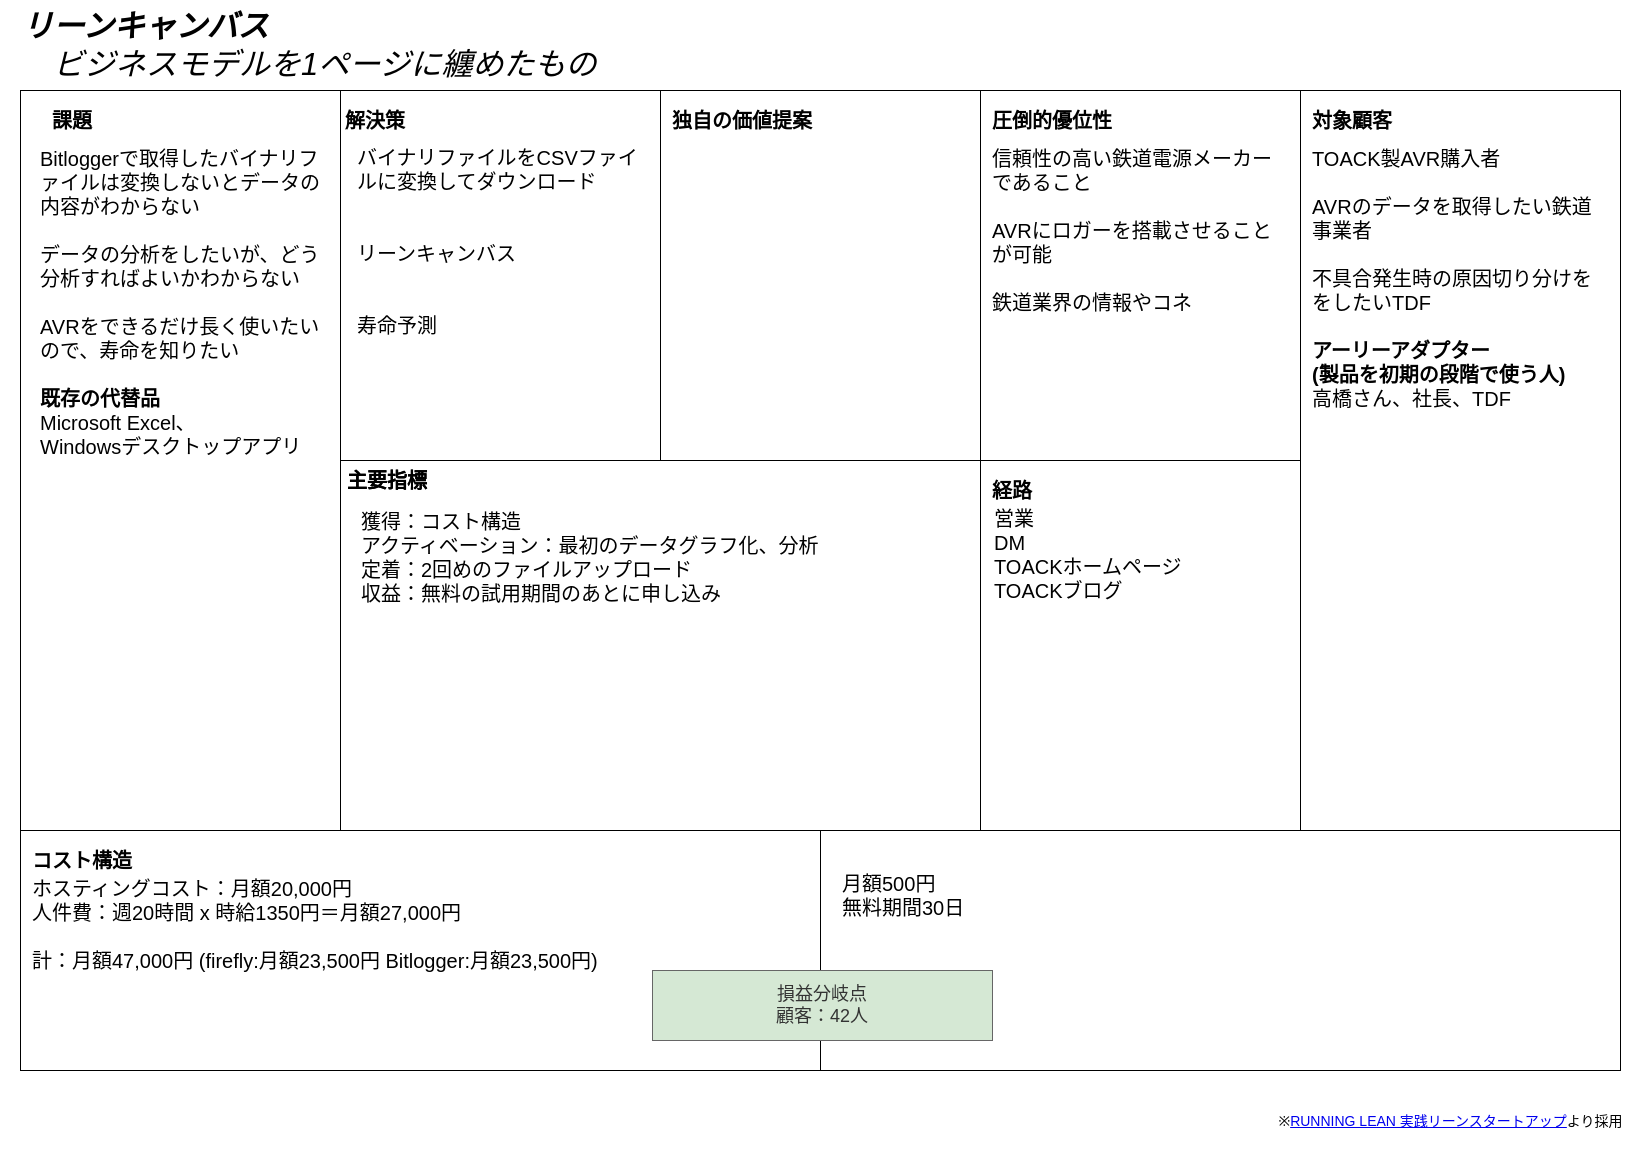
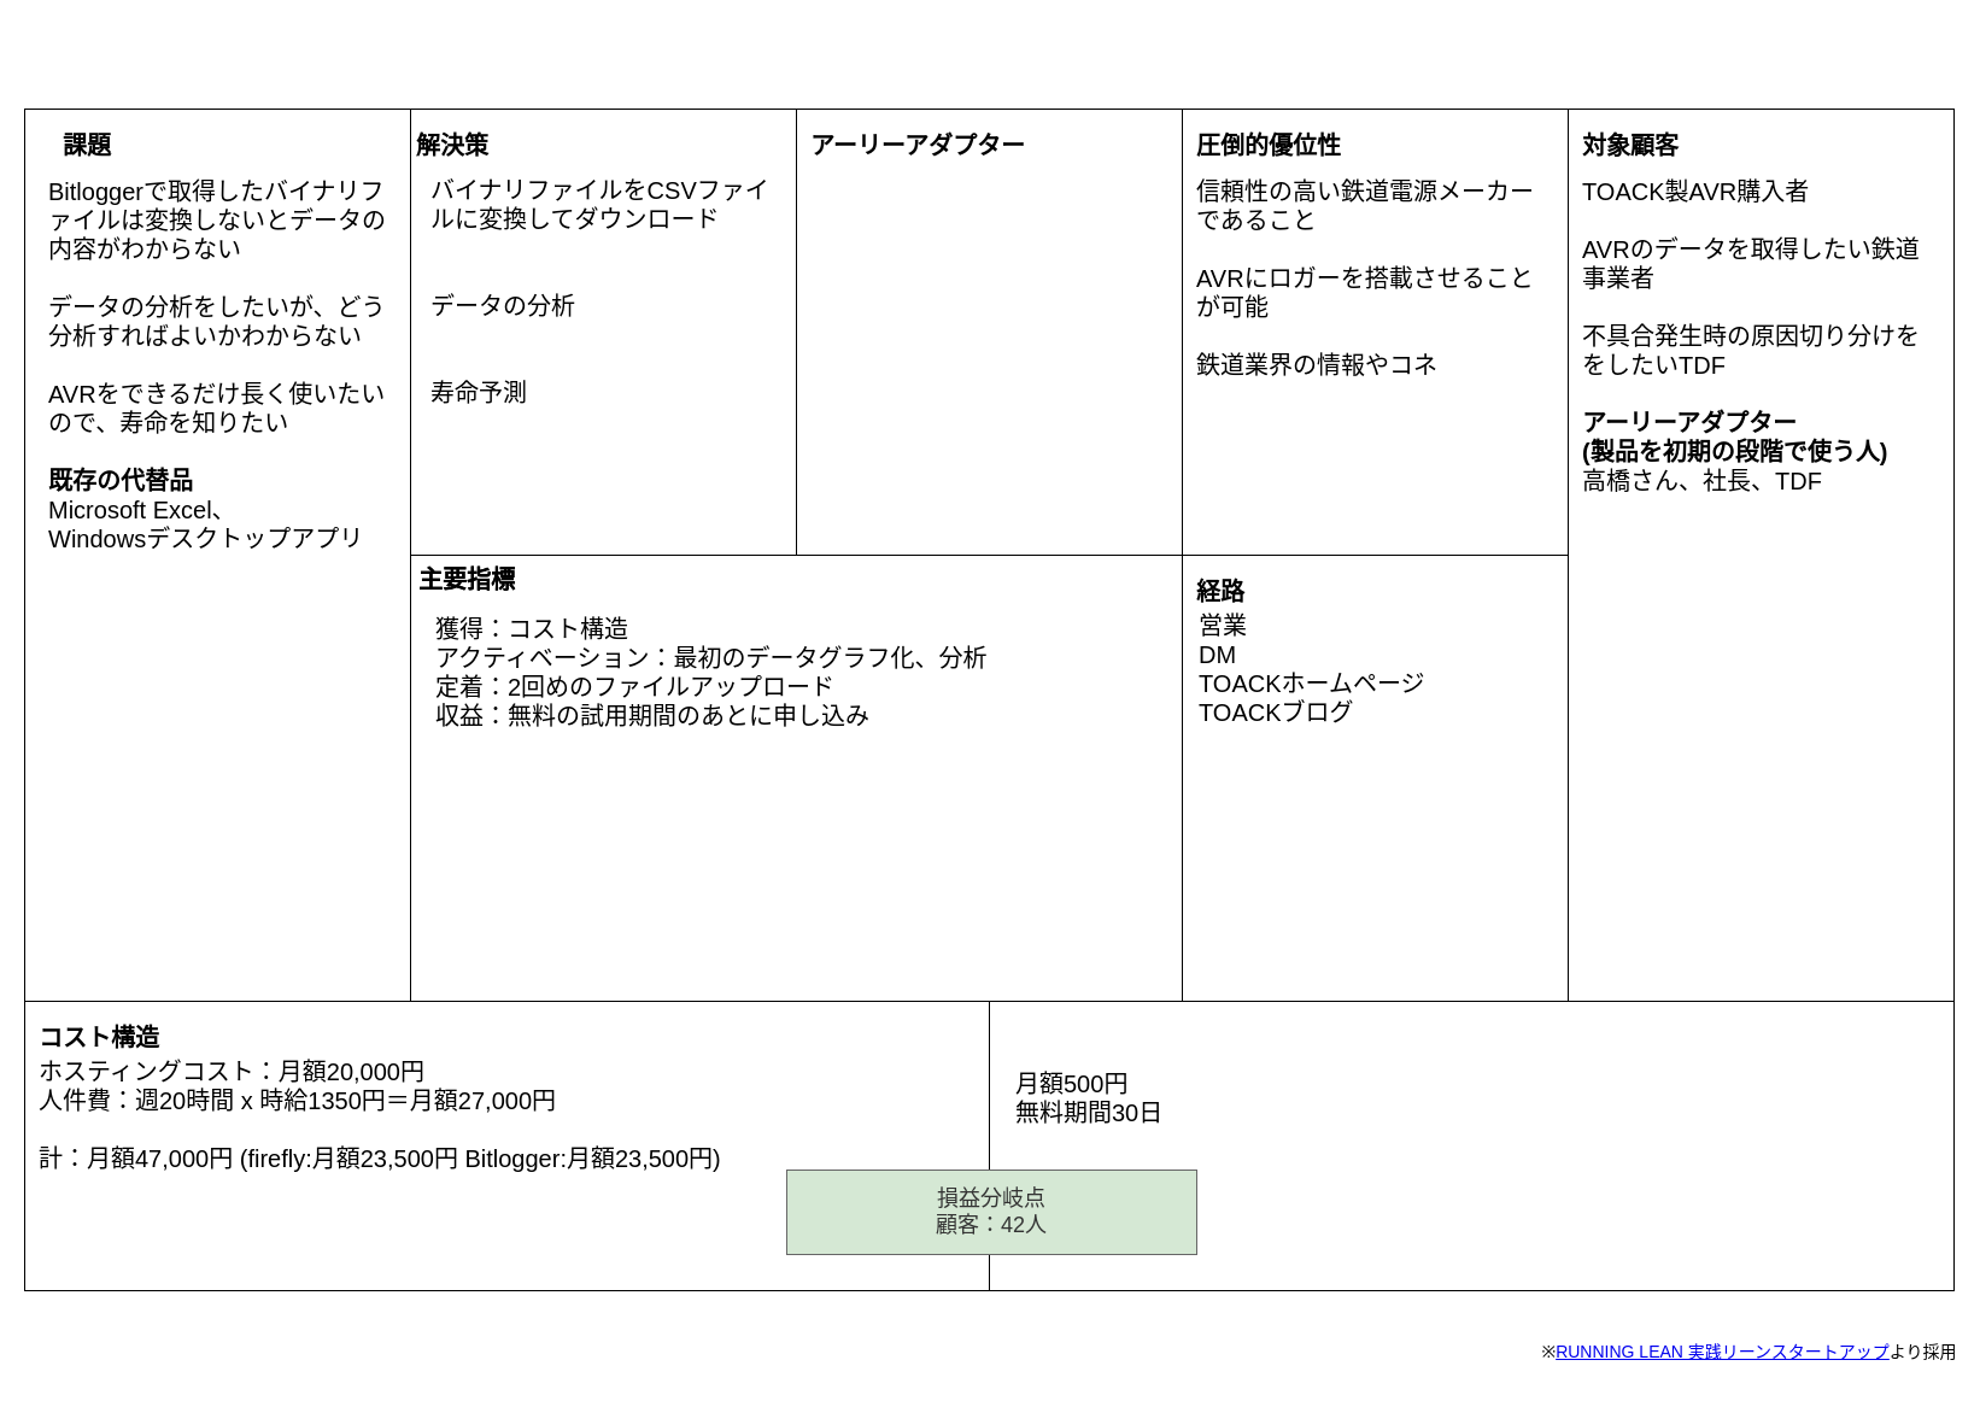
  <mxCell id="0" />
  <mxCell id="1" parent="0" />
  <mxCell id="2" value="" style="rounded=0;whiteSpace=wrap;html=1;" parent="1" vertex="1"><mxGeometry x="20" y="90" width="1600" height="980" as="geometry" /></mxCell>
  <mxCell id="3" value="" style="rounded=0;whiteSpace=wrap;html=1;" parent="1" vertex="1"><mxGeometry x="20" y="90" width="320" height="740" as="geometry" /></mxCell>
  <mxCell id="4" value="" style="rounded=0;whiteSpace=wrap;html=1;" parent="1" vertex="1"><mxGeometry x="340" y="90" width="320" height="370" as="geometry" /></mxCell>
  <mxCell id="5" value="" style="rounded=0;whiteSpace=wrap;html=1;" parent="1" vertex="1"><mxGeometry x="660" y="90" width="320" height="740" as="geometry" /></mxCell>
  <mxCell id="6" value="" style="rounded=0;whiteSpace=wrap;html=1;" parent="1" vertex="1"><mxGeometry x="980" y="90" width="320" height="370" as="geometry" /></mxCell>
  <mxCell id="7" value="" style="rounded=0;whiteSpace=wrap;html=1;" parent="1" vertex="1"><mxGeometry x="1300" y="90" width="320" height="740" as="geometry" /></mxCell>
  <mxCell id="8" value="" style="rounded=0;whiteSpace=wrap;html=1;" parent="1" vertex="1"><mxGeometry x="340" y="460" width="650" height="370" as="geometry" /></mxCell>
  <mxCell id="9" value="" style="rounded=0;whiteSpace=wrap;html=1;" parent="1" vertex="1"><mxGeometry x="980" y="460" width="320" height="370" as="geometry" /></mxCell>
  <mxCell id="10" value="" style="rounded=0;whiteSpace=wrap;html=1;" parent="1" vertex="1"><mxGeometry x="20" y="830" width="800" height="240" as="geometry" /></mxCell>
  <mxCell id="11" value="" style="rounded=0;whiteSpace=wrap;html=1;" parent="1" vertex="1"><mxGeometry x="820" y="830" width="800" height="240" as="geometry" /></mxCell>
  <mxCell id="12" value="課題" style="text;html=1;strokeColor=none;fillColor=none;align=center;verticalAlign=middle;whiteSpace=wrap;rounded=0;fontSize=20;fontStyle=1" parent="1" vertex="1"><mxGeometry x="42" y="110" width="60" height="20" as="geometry" /></mxCell>
  <mxCell id="13" value="解決策" style="text;html=1;strokeColor=none;fillColor=none;align=center;verticalAlign=middle;whiteSpace=wrap;rounded=0;fontSize=20;fontStyle=1" parent="1" vertex="1"><mxGeometry x="340" y="110" width="70" height="20" as="geometry" /></mxCell>
  <mxCell id="14" value="主要指標" style="text;html=1;strokeColor=none;fillColor=none;align=left;verticalAlign=middle;whiteSpace=wrap;rounded=0;fontSize=20;fontStyle=1" parent="1" vertex="1"><mxGeometry x="345" y="470" width="265" height="20" as="geometry" /></mxCell>
  <mxCell id="15" value="主要指標" style="text;html=1;strokeColor=none;fillColor=none;align=left;verticalAlign=middle;whiteSpace=wrap;rounded=0;fontSize=20;fontStyle=1" parent="1" vertex="1"><mxGeometry x="345" y="470" width="265" height="20" as="geometry" /></mxCell>
- <mxCell id="16" value="独自の価値提案" style="text;html=1;strokeColor=none;fillColor=none;align=left;verticalAlign=middle;whiteSpace=wrap;rounded=0;fontSize=20;fontStyle=1" parent="1" vertex="1"><mxGeometry x="670" y="110" width="265" height="20" as="geometry" /></mxCell>
+ <mxCell id="16" value="アーリーアダプター" style="text;html=1;strokeColor=none;fillColor=none;align=left;verticalAlign=middle;whiteSpace=wrap;rounded=0;fontSize=20;fontStyle=1" parent="1" vertex="1"><mxGeometry x="670" y="110" width="265" height="20" as="geometry" /></mxCell>
  <mxCell id="17" value="圧倒的優位性" style="text;html=1;strokeColor=none;fillColor=none;align=left;verticalAlign=middle;whiteSpace=wrap;rounded=0;fontSize=20;fontStyle=1" parent="1" vertex="1"><mxGeometry x="990" y="110" width="265" height="20" as="geometry" /></mxCell>
  <mxCell id="18" value="信頼性の高い鉄道電源メーカーであること&lt;br&gt;&lt;br&gt;AVRにロガーを搭載させることが可能&lt;br&gt;&lt;br&gt;鉄道業界の情報やコネ" style="text;html=1;strokeColor=none;fillColor=none;align=left;verticalAlign=top;whiteSpace=wrap;rounded=0;fontSize=20;" parent="1" vertex="1"><mxGeometry x="990" y="140" width="300" height="300" as="geometry" /></mxCell>
  <mxCell id="19" value="対象顧客" style="text;html=1;strokeColor=none;fillColor=none;align=left;verticalAlign=middle;whiteSpace=wrap;rounded=0;fontSize=20;fontStyle=1" parent="1" vertex="1"><mxGeometry x="1310" y="110" width="265" height="20" as="geometry" /></mxCell>
  <mxCell id="20" value="&lt;span&gt;TOACK製AVR購入者&lt;br&gt;&lt;br&gt;AVRのデータを取得したい鉄道事業者&lt;br&gt;&lt;br&gt;不具合発生時の原因切り分けををしたいTDF&lt;br&gt;&lt;br&gt;&lt;b&gt;アーリーアダプター&lt;br&gt;(製品を初期の段階で使う人)&lt;br&gt;&lt;/b&gt;高橋さん、社長、TDF&lt;br&gt;&lt;/span&gt;" style="text;html=1;strokeColor=none;fillColor=none;align=left;verticalAlign=top;whiteSpace=wrap;rounded=0;fontSize=20;" parent="1" vertex="1"><mxGeometry x="1310" y="140" width="300" height="670" as="geometry" /></mxCell>
  <mxCell id="21" value="経路" style="text;html=1;strokeColor=none;fillColor=none;align=left;verticalAlign=middle;whiteSpace=wrap;rounded=0;fontSize=20;fontStyle=1" parent="1" vertex="1"><mxGeometry x="990" y="480" width="265" height="20" as="geometry" /></mxCell>
  <mxCell id="22" value="営業&lt;br&gt;DM&lt;br&gt;TOACKホームページ&lt;br&gt;TOACKブログ" style="text;html=1;strokeColor=none;fillColor=none;align=left;verticalAlign=top;whiteSpace=wrap;rounded=0;fontSize=20;" parent="1" vertex="1"><mxGeometry x="992" y="500" width="300" height="310" as="geometry" /></mxCell>
  <mxCell id="23" value="コスト構造" style="text;html=1;strokeColor=none;fillColor=none;align=left;verticalAlign=middle;whiteSpace=wrap;rounded=0;fontSize=20;fontStyle=1" parent="1" vertex="1"><mxGeometry x="30" y="850" width="265" height="20" as="geometry" /></mxCell>
  <mxCell id="24" value="&lt;span&gt;ホスティングコスト：月額20,000円&lt;br&gt;人件費：週20時間 x 時給1350円＝月額27,000円&lt;br&gt;&lt;br&gt;計：月額47,000円&amp;nbsp;(firefly:月額23,500円 Bitlogger:月額23,500円)&lt;br&gt;&lt;/span&gt;" style="text;html=1;strokeColor=none;fillColor=none;align=left;verticalAlign=top;whiteSpace=wrap;rounded=0;fontSize=20;" parent="1" vertex="1"><mxGeometry x="30" y="870" width="750" height="140" as="geometry" /></mxCell>
- <mxCell id="25" value="&lt;span&gt;月額500&lt;/span&gt;&lt;span&gt;円&lt;br&gt;&lt;/span&gt;&lt;span&gt;無料期間30日&lt;br&gt;&lt;/span&gt;" style="text;html=1;strokeColor=none;fillColor=none;align=left;verticalAlign=top;whiteSpace=wrap;rounded=0;fontSize=20;" parent="1" vertex="1"><mxGeometry x="840" y="865" width="540" height="70" as="geometry" /></mxCell>
- <mxCell id="26" value="リーンキャンバス&lt;br&gt;&lt;span style=&quot;font-weight: normal&quot;&gt;　ビジネスモデルを1ページに纏めたもの&lt;/span&gt;" style="text;html=1;strokeColor=none;fillColor=none;align=left;verticalAlign=middle;whiteSpace=wrap;rounded=0;fontSize=31;fontStyle=3" parent="1" vertex="1"><mxGeometry x="20" y="20" width="590" height="50" as="geometry" /></mxCell>
+ <mxCell id="25" value="&lt;span&gt;月額500&lt;/span&gt;&lt;span&gt;円&lt;br&gt;&lt;/span&gt;&lt;span&gt;無料期間30日&lt;br&gt;&lt;/span&gt;" style="text;html=1;strokeColor=none;fillColor=none;align=left;verticalAlign=top;whiteSpace=wrap;rounded=0;fontSize=20;" parent="1" vertex="1"><mxGeometry x="840" y="880" width="540" height="70" as="geometry" /></mxCell>
  <mxCell id="27" value="&lt;font style=&quot;font-size: 14px&quot;&gt;※&lt;a href=&quot;https://www.amazon.co.jp/Running-Lean-%E2%80%95%E5%AE%9F%E8%B7%B5%E3%83%AA%E3%83%BC%E3%83%B3%E3%82%B9%E3%82%BF%E3%83%BC%E3%83%88%E3%82%A2%E3%83%83%E3%83%97-LEAN-%E3%82%A2%E3%83%83%E3%82%B7%E3%83%A5%E3%83%BB%E3%83%9E%E3%82%A6%E3%83%AA%E3%83%A3/dp/4873115914/ref=sr_1_1?__mk_ja_JP=%E3%82%AB%E3%82%BF%E3%82%AB%E3%83%8A&amp;amp;dchild=1&amp;amp;keywords=running+lean&amp;amp;qid=1603089499&amp;amp;sr=8-1&quot;&gt;RUNNING LEAN 実践リーンスタートアップ&lt;/a&gt;より採用&lt;/font&gt;" style="text;html=1;align=center;verticalAlign=middle;resizable=0;points=[];autosize=1;fontSize=31;" parent="1" vertex="1"><mxGeometry x="1280" y="1090" width="340" height="50" as="geometry" /></mxCell>
- <mxCell id="28" value="&lt;span&gt;バイナリファイルをCSVファイルに変換してダウンロード&lt;br&gt;&lt;br&gt;&lt;br&gt;&lt;/span&gt;リーンキャンバス&lt;br&gt;&lt;br&gt;&lt;br&gt;寿命予測&lt;br&gt;" style="text;html=1;strokeColor=none;fillColor=none;align=left;verticalAlign=top;whiteSpace=wrap;rounded=0;fontSize=20;" parent="1" vertex="1"><mxGeometry x="355" y="139" width="285" height="285" as="geometry" /></mxCell>
+ <mxCell id="28" value="&lt;span&gt;バイナリファイルをCSVファイルに変換してダウンロード&lt;br&gt;&lt;br&gt;&lt;br&gt;&lt;/span&gt;データの分析&lt;br&gt;&lt;br&gt;&lt;br&gt;寿命予測&lt;br&gt;" style="text;html=1;strokeColor=none;fillColor=none;align=left;verticalAlign=top;whiteSpace=wrap;rounded=0;fontSize=20;" parent="1" vertex="1"><mxGeometry x="355" y="139" width="285" height="285" as="geometry" /></mxCell>
  <mxCell id="29" value="Bitloggerで取得したバイナリファイルは変換しないとデータの内容がわからない&lt;br&gt;&lt;br&gt;データの分析をしたいが、どう分析すればよいかわからない&lt;br&gt;&lt;br&gt;AVRをできるだけ長く使いたいので、寿命を知りたい&lt;br&gt;&lt;br&gt;&lt;b&gt;既存の代替品&lt;br&gt;&lt;/b&gt;Microsoft Excel、&lt;br&gt;Windowsデスクトップアプリ" style="text;html=1;strokeColor=none;fillColor=none;align=left;verticalAlign=top;whiteSpace=wrap;rounded=0;fontSize=20;" parent="1" vertex="1"><mxGeometry x="37.5" y="140" width="285" height="660" as="geometry" /></mxCell>
  <mxCell id="30" value="&lt;div&gt;&lt;span&gt;獲得：コスト構造&lt;/span&gt;&lt;/div&gt;&lt;div&gt;&lt;span&gt;アクティベーション：&lt;/span&gt;&lt;span&gt;最初のデータグラフ化、分析&lt;/span&gt;&lt;/div&gt;&lt;div&gt;&lt;span&gt;定着：2回めのファイルアップロード&lt;/span&gt;&lt;/div&gt;&lt;div&gt;&lt;span&gt;収益：無料の試用期間のあとに申し込み&lt;/span&gt;&lt;/div&gt;" style="text;html=1;strokeColor=none;fillColor=none;align=left;verticalAlign=top;whiteSpace=wrap;rounded=0;fontSize=20;" parent="1" vertex="1"><mxGeometry x="358.5" y="502.5" width="562.5" height="285" as="geometry" /></mxCell>
  <mxCell id="31" value="損益分岐点&lt;br&gt;顧客：42人" style="rounded=0;whiteSpace=wrap;html=1;fillColor=#d5e8d4;strokeColor=#666666;fontColor=#333333;fontSize=18;" parent="1" vertex="1"><mxGeometry x="652" y="970" width="340" height="70" as="geometry" /></mxCell>
